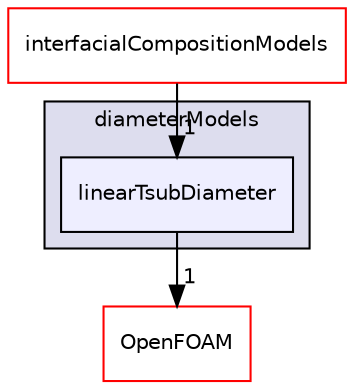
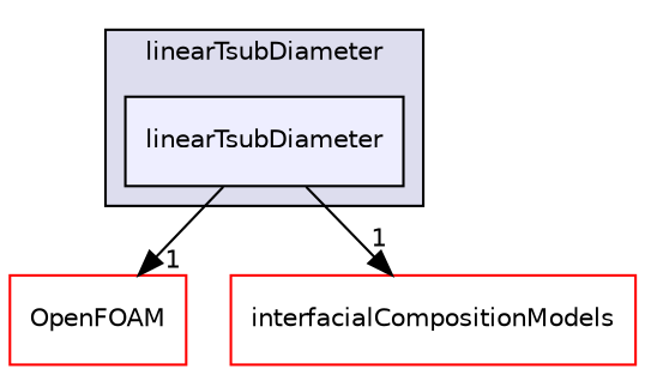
  digraph {
    compound=true
    node [fontname=Helvetica fontsize=10 shape=box color=red]
    edge [headlabel=1 labeldistance=1.5 labelfontname=Helvetica labelfontsize=10]
    n1 [fillcolor="#eeeeff" label=linearTsubDiameter pencolor=black style=filled color=""]
    n2 [label=OpenFOAM]
    n3 [label=interfacialCompositionModels]
    subgraph cluster_1 {
      bgcolor="#ddddee"
      fontname=Helvetica
      fontsize=10
-     label=diameterModels
+     label=linearTsubDiameter
      pencolor=black
      n1
    }
    n1 -> n2
-   n3 -> n1
+   n1 -> n3
  }
